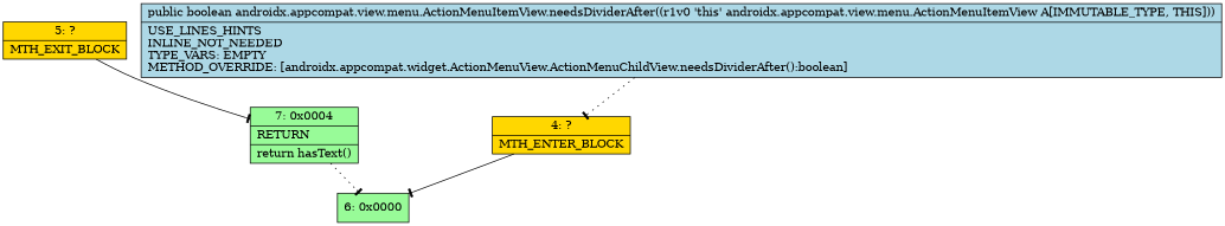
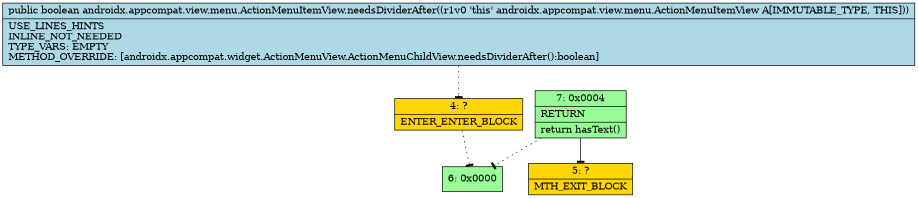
  digraph {
    node [fillcolor=gold shape=record style=filled]
    edge [arrowhead=tee style=solid]
-   n1 [label="{4\:\ ?|MTH_ENTER_BLOCK\l}"]
+   n1 [label="{4\:\ ?|ENTER_ENTER_BLOCK\l}"]
    n2 [fillcolor=palegreen label="{6\:\ 0x0000}"]
    n3 [fillcolor=palegreen label="{7\:\ 0x0004|RETURN\l|return hasText()\l}"]
    n4 [label="{5\:\ ?|MTH_EXIT_BLOCK\l}"]
    n5 [fillcolor=lightblue label="{public boolean androidx.appcompat.view.menu.ActionMenuItemView.needsDividerAfter((r1v0 'this' androidx.appcompat.view.menu.ActionMenuItemView A[IMMUTABLE_TYPE, THIS]))  | USE_LINES_HINTS\lINLINE_NOT_NEEDED\lTYPE_VARS: EMPTY\lMETHOD_OVERRIDE: [androidx.appcompat.widget.ActionMenuView.ActionMenuChildView.needsDividerAfter():boolean]\l}"]
-   n1 -> n2
+   n1 -> n2 [style=dotted]
    n3 -> n2 [style=dotted]
-   n4 -> n3
+   n3 -> n4
    n5 -> n1 [style=dotted]
  }
